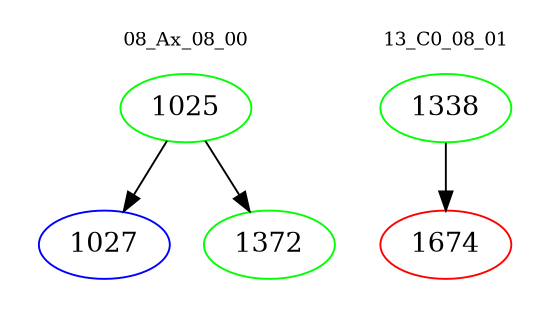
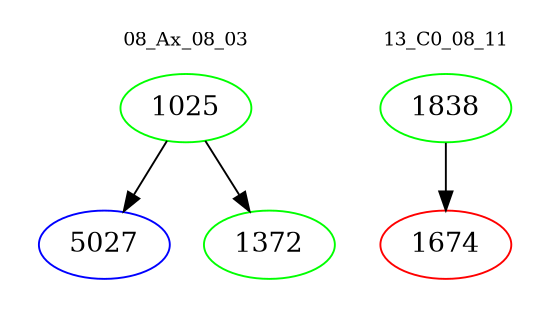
  digraph {
    fontname="DejaVu Serif"
    node [color=green fontname="DejaVu Serif"]
    edge [color=black fontname="DejaVu Serif"]
    n1 [label=1025]
-   n2 [color=blue label=1027]
+   n2 [color=blue label=5027]
    n3 [label=1372]
-   n4 [label=1338]
+   n4 [label=1838]
    n5 [color=red label=1674]
    subgraph cluster_1 {
      color=white
      fontsize=10
-     label="08_Ax_08_00"
+     label="08_Ax_08_03"
      n1
      n2
      n3
    }
    subgraph cluster_2 {
      color=white
      fontsize=10
-     label="13_C0_08_01"
+     label="13_C0_08_11"
      n4
      n5
    }
    n1 -> n2
    n1 -> n3
    n4 -> n5
  }
